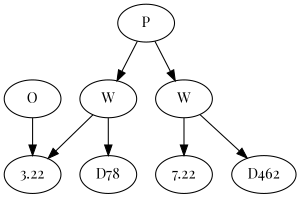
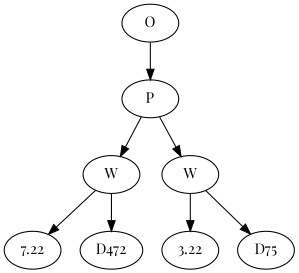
  digraph {
    fontname="Playfair Display"
    node [fontname="Playfair Display"]
    edge [fontname="Playfair Display"]
    n1 [label=O]
    n2 [label=P]
    n3 [label=W]
    n4 [label=W]
    n5 [label=7.22]
-   n6 [label=D462]
+   n6 [label=D472]
    n7 [label=3.22]
-   n8 [label=D78]
-   n1 -> n7
+   n8 [label=D75]
+   n1 -> n2
    n2 -> n3
    n2 -> n4
    n3 -> n5
    n3 -> n6
    n4 -> n7
    n4 -> n8
  }
